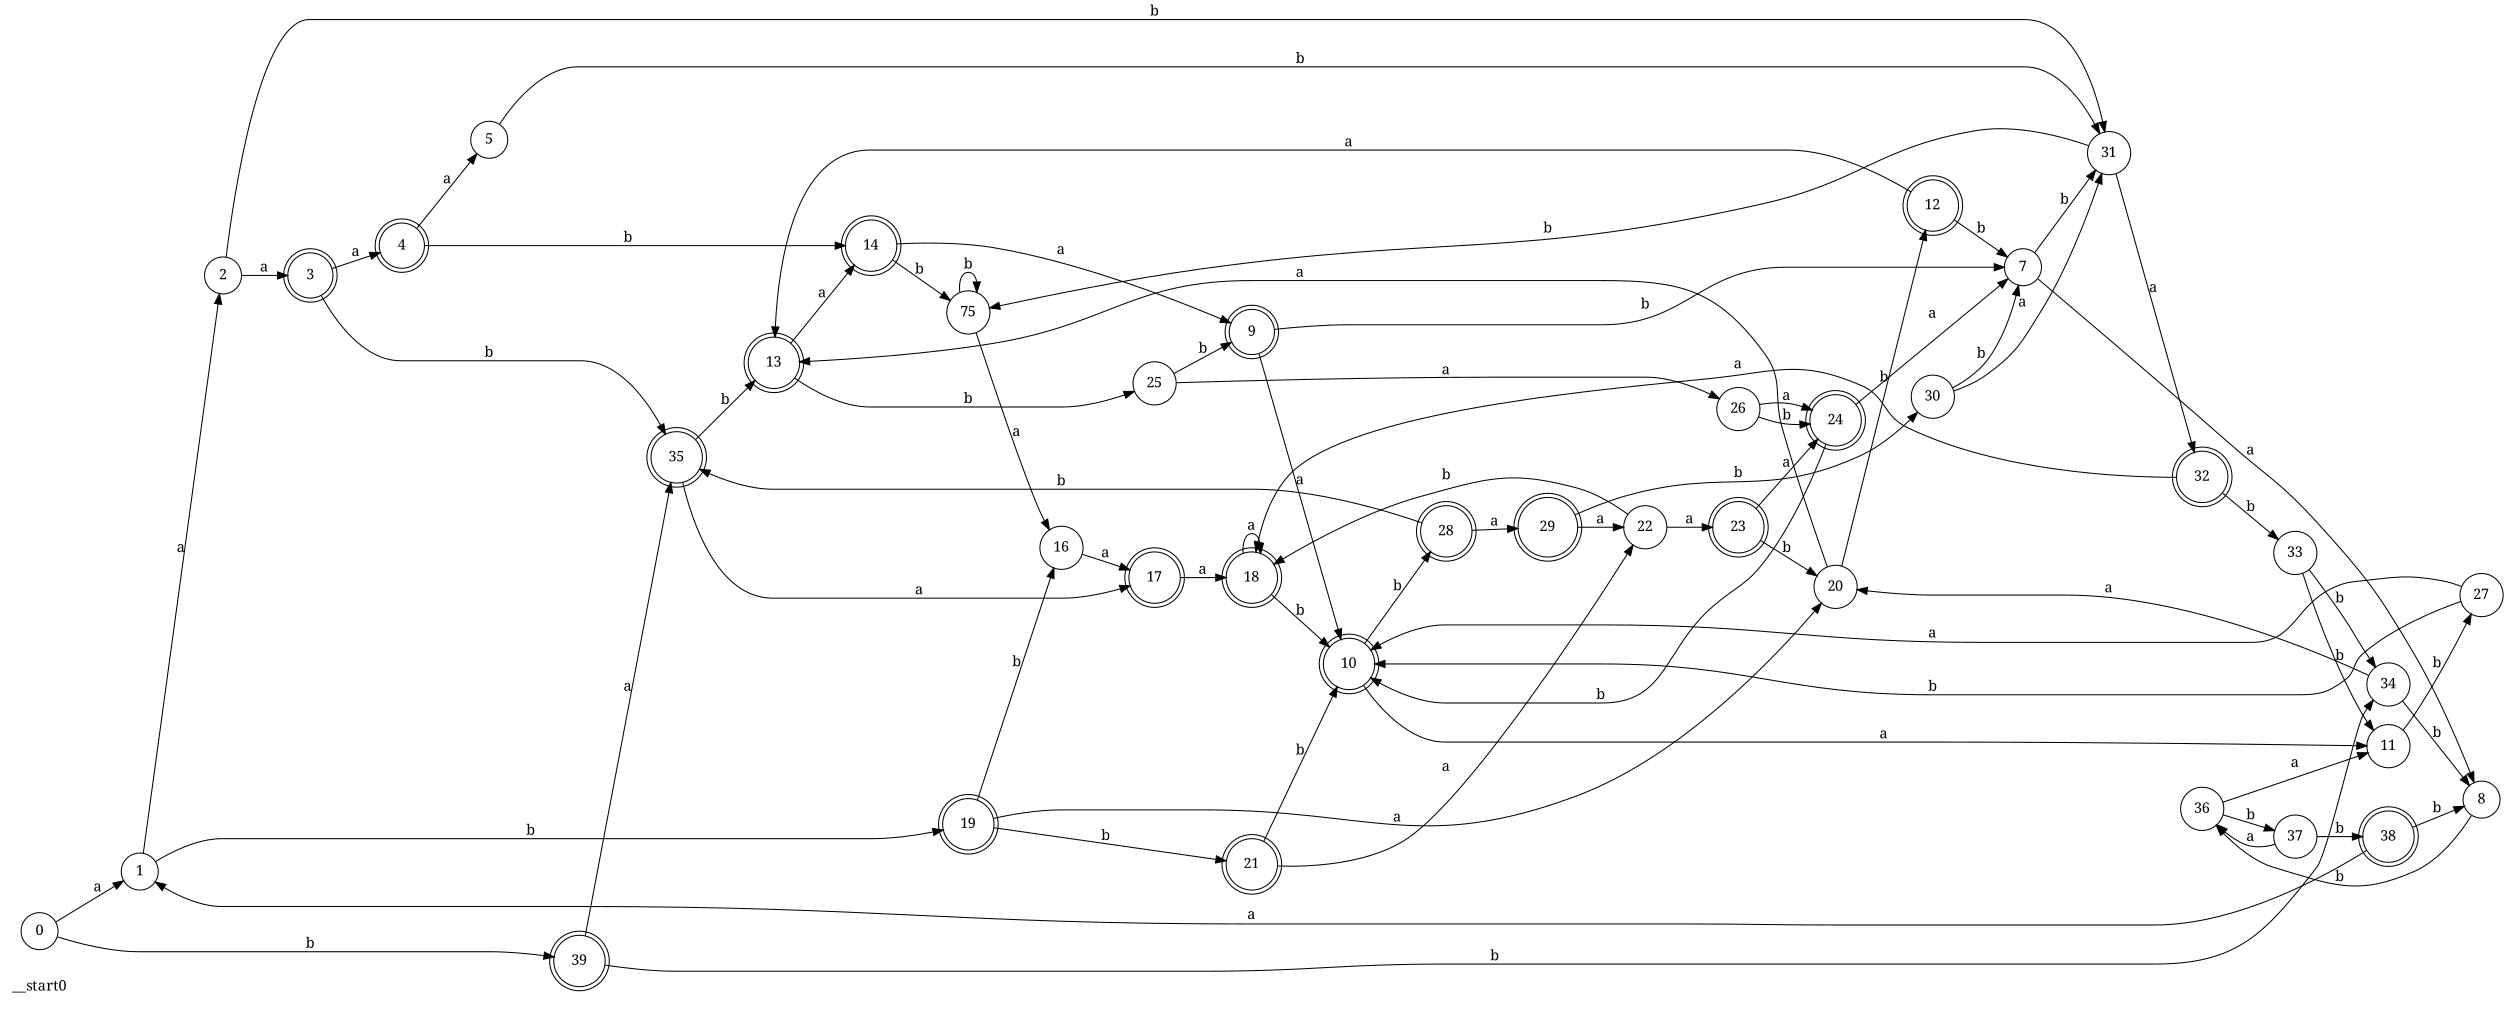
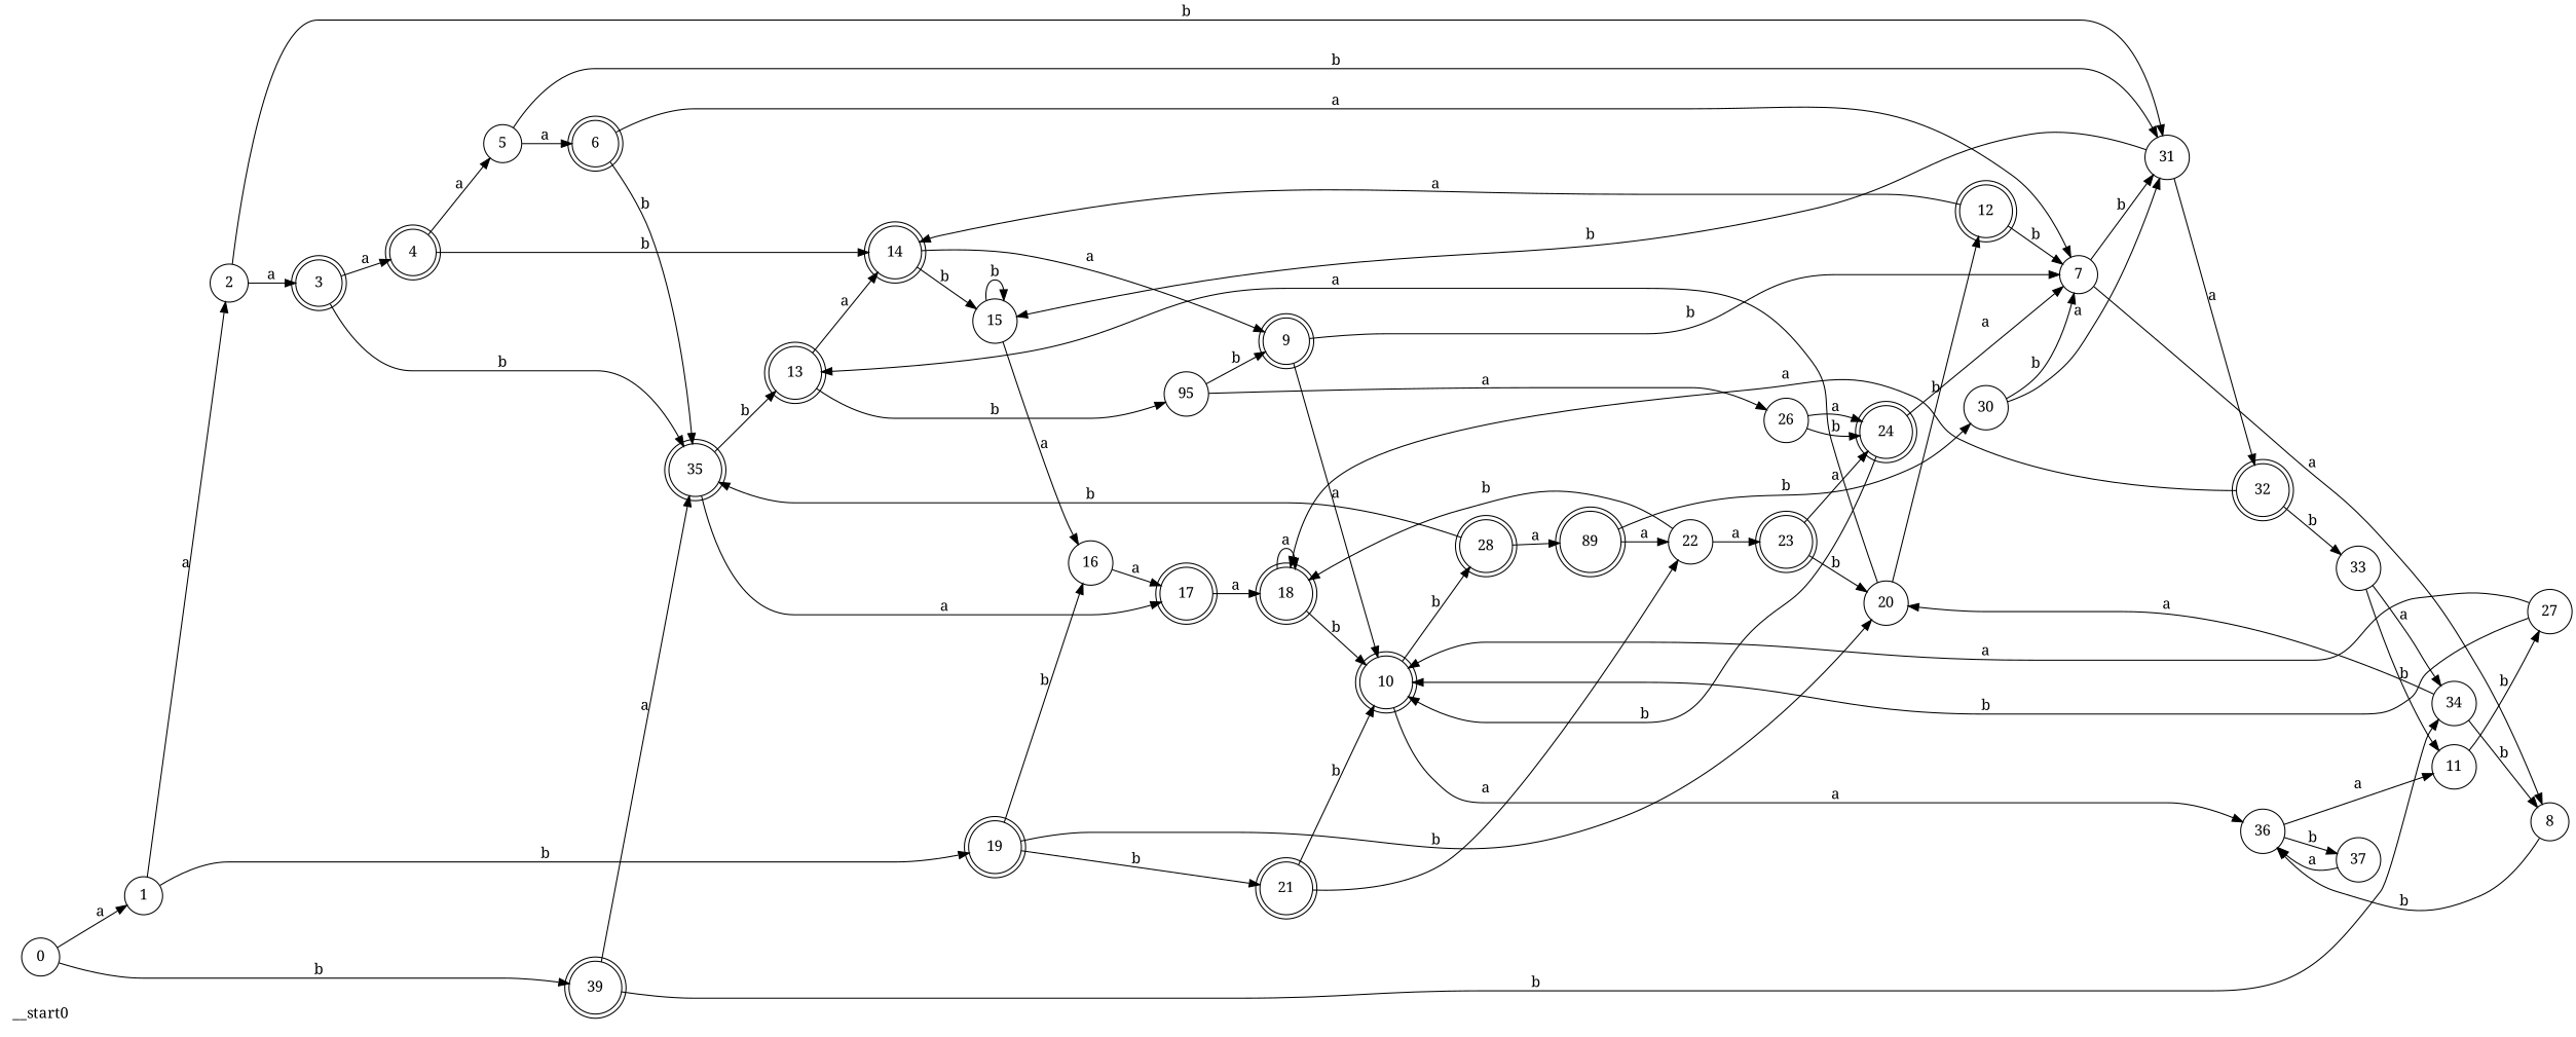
  digraph {
    fontname="Noto Serif"
    rankdir=LR
    node [fontname="Noto Serif" shape=circle color=black fillcolor=white style=filled]
    edge [fontname="Noto Serif"]
    __start0 [shape=none color="" fillcolor="" style=""]
    n2 [label=0]
    n3 [label=1]
    n4 [label=39 shape=doublecircle style="rounded,filled"]
    n5 [label=2]
    n6 [label=19 shape=doublecircle style="rounded,filled"]
    n7 [label=35 shape=doublecircle style="rounded,filled"]
    n8 [label=34]
    n9 [label=3 shape=doublecircle style="rounded,filled"]
    n10 [label=31]
    n11 [label=16]
    n12 [label=20]
    n13 [label=21 shape=doublecircle style="rounded,filled"]
    n14 [label=4 shape=doublecircle style="rounded,filled"]
-   n15 [label=75]
+   n15 [label=15]
    n16 [label=32 shape=doublecircle style="rounded,filled"]
    n17 [label=5]
    n18 [label=14 shape=doublecircle style="rounded,filled"]
    n19 [label=13 shape=doublecircle style="rounded,filled"]
    n20 [label=17 shape=doublecircle style="rounded,filled"]
+   n21 [label=6 shape=doublecircle style="rounded,filled"]
    n22 [label=9 shape=doublecircle style="rounded,filled"]
    n23 [label=7]
    n24 [label=8]
    n25 [label=36]
    n26 [label=10 shape=doublecircle style="rounded,filled"]
    n27 [label=11]
    n28 [label=37]
    n29 [label=28 shape=doublecircle style="rounded,filled"]
    n30 [label=27]
-   n31 [label=29 shape=doublecircle style="rounded,filled"]
+   n31 [label=89 shape=doublecircle style="rounded,filled"]
    n32 [label=12 shape=doublecircle style="rounded,filled"]
-   n33 [label=25]
+   n33 [label=95]
    n34 [label=26]
    n35 [label=18 shape=doublecircle style="rounded,filled"]
    n36 [label=22]
    n37 [label=23 shape=doublecircle style="rounded,filled"]
    n38 [label=24 shape=doublecircle style="rounded,filled"]
    n39 [label=30]
    n40 [label=33]
-   n41 [label=38 shape=doublecircle style="rounded,filled"]
    n2 -> n3 [label=a]
    n2 -> n4 [label=b]
    n3 -> n5 [label=a]
    n3 -> n6 [label=b]
    n4 -> n7 [label=a]
    n4 -> n8 [label=b]
    n5 -> n9 [label=a]
    n5 -> n10 [label=b]
    n6 -> n11 [label=b]
-   n6 -> n12 [label=a]
+   n6 -> n12 [label=b]
    n6 -> n13 [label=b]
    n7 -> n19 [label=b]
    n7 -> n20 [label=a]
    n8 -> n12 [label=a]
    n8 -> n24 [label=b]
    n9 -> n7 [label=b]
    n9 -> n14 [label=a]
    n10 -> n15 [label=b]
    n10 -> n16 [label=a]
    n11 -> n20 [label=a]
    n12 -> n19 [label=a]
    n12 -> n32 [label=b]
    n13 -> n26 [label=b]
    n13 -> n36 [label=a]
    n14 -> n17 [label=a]
    n14 -> n18 [label=b]
    n15 -> n11 [label=a]
    n15 -> n15 [label=b]
    n16 -> n35 [label=a]
    n16 -> n40 [label=b]
    n17 -> n10 [label=b]
+   n17 -> n21 [label=a]
    n18 -> n15 [label=b]
    n18 -> n22 [label=a]
    n19 -> n18 [label=a]
    n19 -> n33 [label=b]
    n20 -> n35 [label=a]
+   n21 -> n7 [label=b]
+   n21 -> n23 [label=a]
    n22 -> n23 [label=b]
    n22 -> n26 [label=a]
    n23 -> n10 [label=b]
    n23 -> n24 [label=a]
    n24 -> n25 [label=b]
    n25 -> n27 [label=a]
    n25 -> n28 [label=b]
-   n26 -> n27 [label=a]
+   n26 -> n25 [label=a]
    n26 -> n29 [label=b]
    n27 -> n30 [label=b]
    n28 -> n25 [label=a]
-   n28 -> n41 [label=b]
    n29 -> n7 [label=b]
    n29 -> n31 [label=a]
    n30 -> n26 [label=a]
    n30 -> n26 [label=b]
    n31 -> n36 [label=a]
    n31 -> n39 [label=b]
-   n32 -> n19 [label=a]
+   n32 -> n18 [label=a]
    n32 -> n23 [label=b]
    n33 -> n22 [label=b]
    n33 -> n34 [label=a]
    n34 -> n38 [label=a]
    n34 -> n38 [label=b]
    n35 -> n26 [label=b]
    n35 -> n35 [label=a]
    n36 -> n35 [label=b]
    n36 -> n37 [label=a]
    n37 -> n12 [label=b]
    n37 -> n38 [label=a]
    n38 -> n23 [label=a]
    n38 -> n26 [label=b]
    n39 -> n10 [label=a]
    n39 -> n23 [label=b]
-   n40 -> n8 [label=b]
+   n40 -> n8 [label=a]
    n40 -> n27 [label=b]
-   n41 -> n3 [label=a]
-   n41 -> n24 [label=b]
  }
